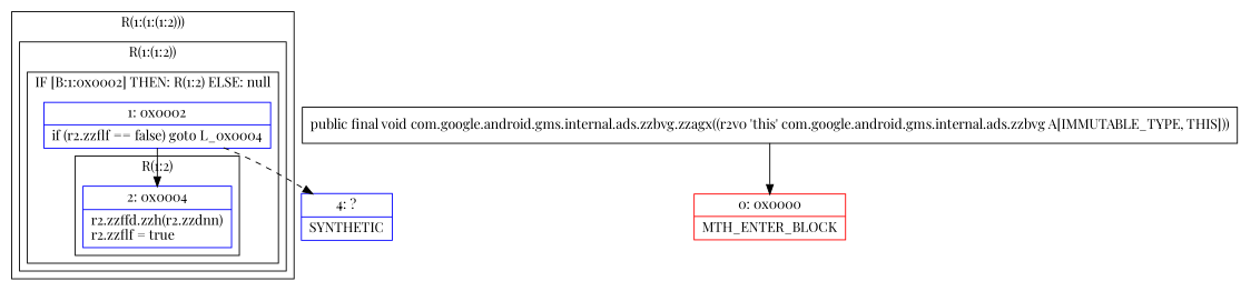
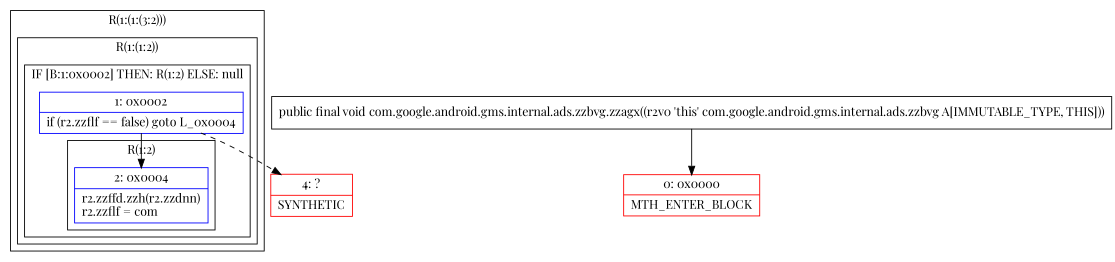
  digraph {
    fontname="Playfair Display"
    node [color=blue fontname="Playfair Display" shape=record]
    edge [fontname="Playfair Display"]
-   n1 [label="{2\:\ 0x0004|r2.zzffd.zzh(r2.zzdnn)\lr2.zzflf = true\l}"]
+   n1 [label="{2\:\ 0x0004|r2.zzffd.zzh(r2.zzdnn)\lr2.zzflf = com\l}"]
    n2 [label="{1\:\ 0x0002|if (r2.zzflf == false) goto L_0x0004\l}"]
-   n3 [label="{4\:\ ?|SYNTHETIC\l}"]
+   n3 [color=red label="{4\:\ ?|SYNTHETIC\l}"]
    n4 [color=red label="{0\:\ 0x0000|MTH_ENTER_BLOCK\l}"]
    n5 [label="{public final void com.google.android.gms.internal.ads.zzbvg.zzagx((r2v0 'this' com.google.android.gms.internal.ads.zzbvg A[IMMUTABLE_TYPE, THIS])) }" color=""]
    subgraph cluster_1 {
-     label="R(1:(1:(1:2)))"
+     label="R(1:(1:(3:2)))"
      subgraph cluster_2 {
        label="R(1:(1:2))"
        subgraph cluster_3 {
          label="IF [B:1:0x0002] THEN: R(1:2) ELSE: null"
          n2
          subgraph cluster_4 {
            label="R(1:2)"
            n1
          }
        }
      }
    }
    n2 -> n1
    n2 -> n3 [style=dashed]
    n5 -> n4
  }
